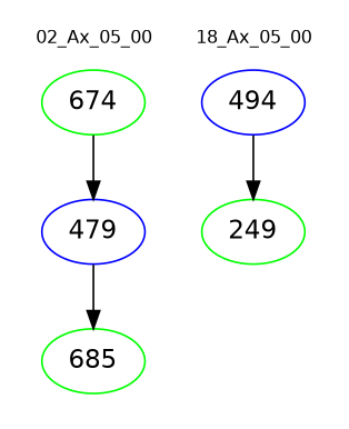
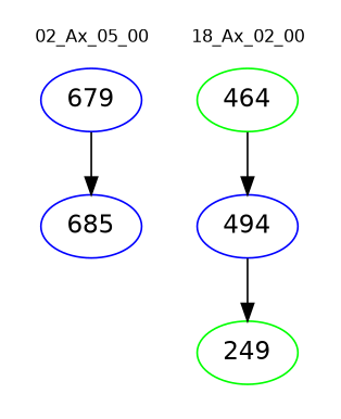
  digraph {
    fontname="DejaVu Sans"
    node [color=green fontname="DejaVu Sans"]
    edge [color=black fontname="DejaVu Sans"]
-   n1 [label=674]
-   n2 [color=blue label=479]
-   n3 [label=685]
+   n2 [color=blue label=679]
+   n3 [color=blue label=685]
+   n4 [label=464]
    n5 [color=blue label=494]
    n6 [label=249]
    subgraph cluster_1 {
      color=white
      fontsize=10
      label="02_Ax_05_00"
-     n1
      n2
      n3
    }
    subgraph cluster_2 {
      color=white
      fontsize=10
-     label="18_Ax_05_00"
+     label="18_Ax_02_00"
+     n4
      n5
      n6
    }
-   n1 -> n2
    n2 -> n3
+   n4 -> n5
    n5 -> n6
  }
